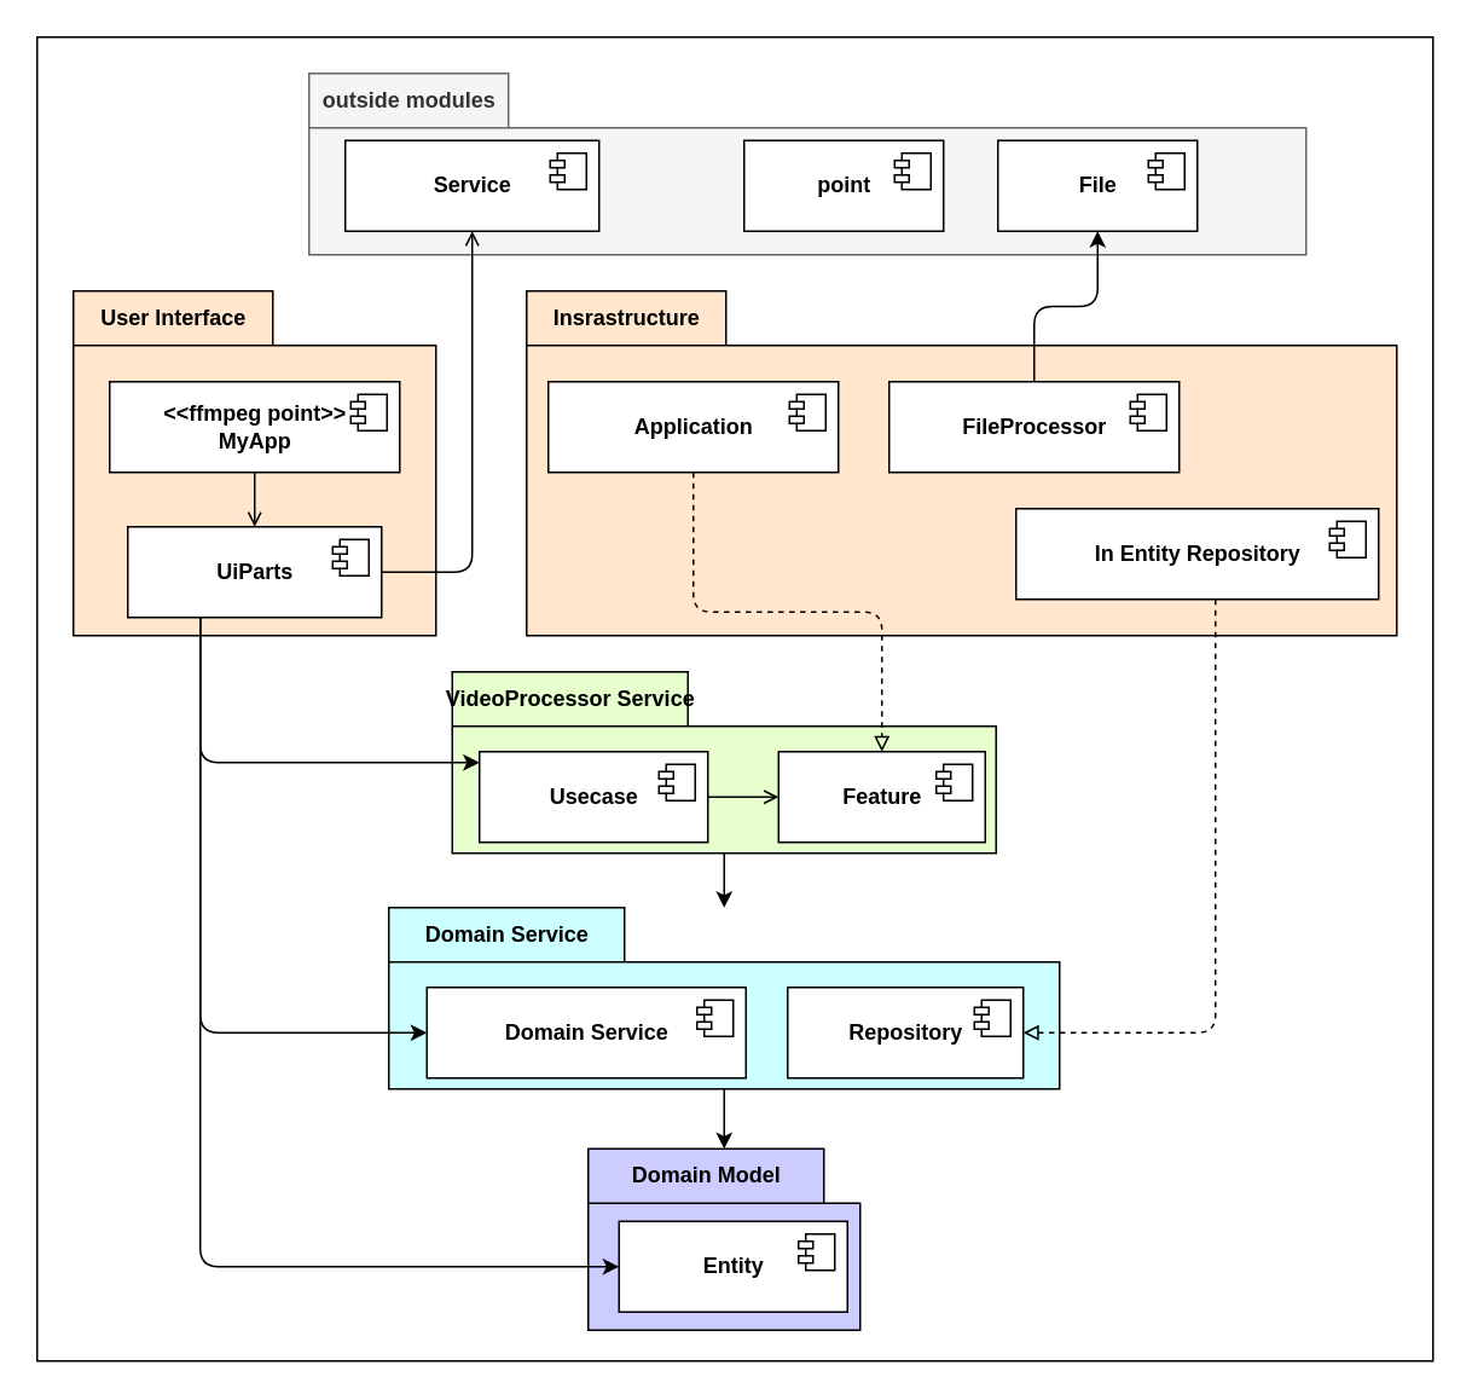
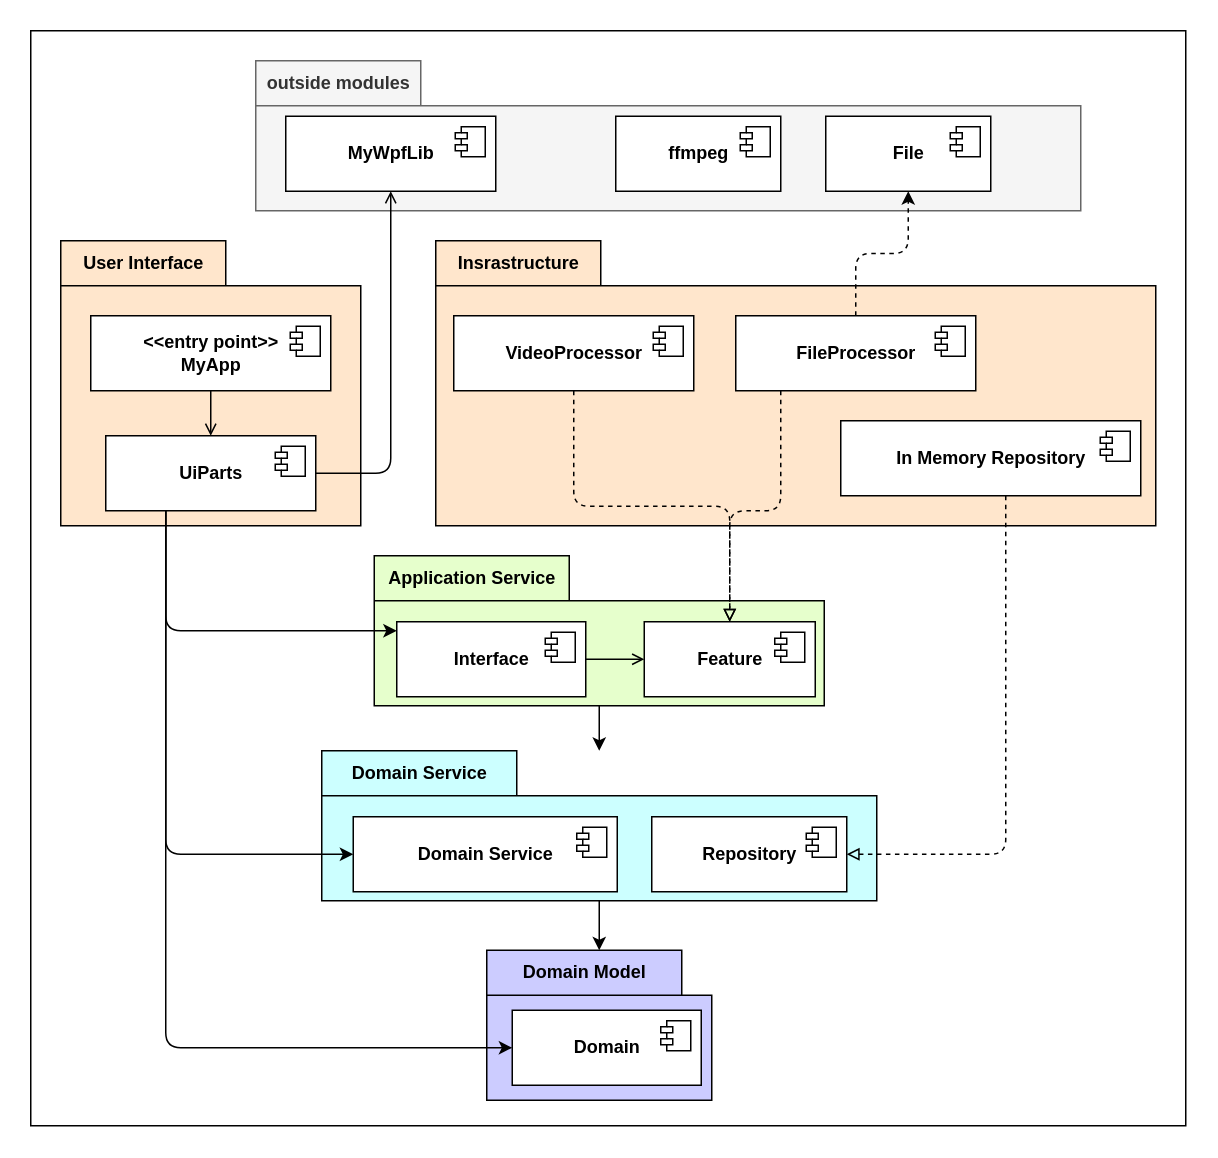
  <mxCell id="0" />
  <mxCell id="1" parent="0" />
  <mxCell id="2" value="" style="rounded=0;whiteSpace=wrap;html=1;strokeColor=default;fillColor=default;gradientColor=none;" vertex="1" parent="1"><mxGeometry x="20" y="20" width="770" height="730" as="geometry" /></mxCell>
  <mxCell id="3" value="User Interface" style="shape=folder;fontStyle=1;tabWidth=110;tabHeight=30;tabPosition=left;html=1;boundedLbl=1;labelInHeader=1;container=1;collapsible=0;fillColor=#FFE6CC;" vertex="1" parent="1"><mxGeometry x="40" y="160" width="200" height="190" as="geometry" /></mxCell>
  <mxCell id="4" value="" style="html=1;strokeColor=none;resizeWidth=1;resizeHeight=1;fillColor=none;part=1;connectable=0;allowArrows=0;deletable=0;" vertex="1" parent="3"><mxGeometry width="200.0" height="133" relative="1" as="geometry"><mxPoint y="30" as="offset" /></mxGeometry></mxCell>
  <mxCell id="5" value="&lt;b&gt;UiParts&lt;/b&gt;" style="html=1;dropTarget=0;" vertex="1" parent="3"><mxGeometry x="30" y="130" width="140" height="50" as="geometry" /></mxCell>
  <mxCell id="6" value="" style="shape=module;jettyWidth=8;jettyHeight=4;strokeColor=default;fillColor=default;gradientColor=none;" vertex="1" parent="5"><mxGeometry x="1" width="20" height="20" relative="1" as="geometry"><mxPoint x="-27" y="7" as="offset" /></mxGeometry></mxCell>
  <mxCell id="7" style="edgeStyle=orthogonalEdgeStyle;html=1;endArrow=open;endFill=1;" edge="1" parent="3" source="8" target="5"><mxGeometry relative="1" as="geometry" /></mxCell>
- <mxCell id="8" value="&lt;b&gt;&amp;lt;&amp;lt;ffmpeg point&amp;gt;&amp;gt;&lt;br&gt;MyApp&lt;br&gt;&lt;/b&gt;" style="html=1;dropTarget=0;" vertex="1" parent="3"><mxGeometry x="20" y="50" width="160" height="50" as="geometry" /></mxCell>
+ <mxCell id="8" value="&lt;b&gt;&amp;lt;&amp;lt;entry point&amp;gt;&amp;gt;&lt;br&gt;MyApp&lt;br&gt;&lt;/b&gt;" style="html=1;dropTarget=0;" vertex="1" parent="3"><mxGeometry x="20" y="50" width="160" height="50" as="geometry" /></mxCell>
  <mxCell id="9" value="" style="shape=module;jettyWidth=8;jettyHeight=4;strokeColor=default;fillColor=default;gradientColor=none;" vertex="1" parent="8"><mxGeometry x="1" width="20" height="20" relative="1" as="geometry"><mxPoint x="-27" y="7" as="offset" /></mxGeometry></mxCell>
  <mxCell id="10" value="Insrastructure" style="shape=folder;fontStyle=1;tabWidth=110;tabHeight=30;tabPosition=left;html=1;boundedLbl=1;labelInHeader=1;container=1;collapsible=0;fillColor=#FFE6CC;" vertex="1" parent="1"><mxGeometry x="290" y="160" width="480" height="190" as="geometry" /></mxCell>
  <mxCell id="11" value="" style="html=1;strokeColor=none;resizeWidth=1;resizeHeight=1;fillColor=none;part=1;connectable=0;allowArrows=0;deletable=0;" vertex="1" parent="10"><mxGeometry width="410" height="133" relative="1" as="geometry"><mxPoint y="30" as="offset" /></mxGeometry></mxCell>
- <mxCell id="12" value="&lt;b&gt;Application&lt;/b&gt;" style="html=1;dropTarget=0;" vertex="1" parent="10"><mxGeometry x="12" y="50" width="160" height="50" as="geometry" /></mxCell>
+ <mxCell id="12" value="&lt;b&gt;VideoProcessor&lt;/b&gt;" style="html=1;dropTarget=0;" vertex="1" parent="10"><mxGeometry x="12" y="50" width="160" height="50" as="geometry" /></mxCell>
  <mxCell id="13" value="" style="shape=module;jettyWidth=8;jettyHeight=4;strokeColor=default;fillColor=default;gradientColor=none;" vertex="1" parent="12"><mxGeometry x="1" width="20" height="20" relative="1" as="geometry"><mxPoint x="-27" y="7" as="offset" /></mxGeometry></mxCell>
  <mxCell id="14" value="&lt;b&gt;FileProcessor&lt;/b&gt;" style="html=1;dropTarget=0;" vertex="1" parent="10"><mxGeometry x="200" y="50" width="160" height="50" as="geometry" /></mxCell>
  <mxCell id="15" value="" style="shape=module;jettyWidth=8;jettyHeight=4;strokeColor=default;fillColor=default;gradientColor=none;" vertex="1" parent="14"><mxGeometry x="1" width="20" height="20" relative="1" as="geometry"><mxPoint x="-27" y="7" as="offset" /></mxGeometry></mxCell>
- <mxCell id="16" value="&lt;b&gt;In Entity Repository&lt;/b&gt;" style="html=1;dropTarget=0;" vertex="1" parent="10"><mxGeometry x="270" y="120" width="200" height="50" as="geometry" /></mxCell>
+ <mxCell id="16" value="&lt;b&gt;In Memory Repository&lt;/b&gt;" style="html=1;dropTarget=0;" vertex="1" parent="10"><mxGeometry x="270" y="120" width="200" height="50" as="geometry" /></mxCell>
  <mxCell id="17" value="" style="shape=module;jettyWidth=8;jettyHeight=4;strokeColor=default;fillColor=default;gradientColor=none;" vertex="1" parent="16"><mxGeometry x="1" width="20" height="20" relative="1" as="geometry"><mxPoint x="-27" y="7" as="offset" /></mxGeometry></mxCell>
  <mxCell id="18" style="edgeStyle=orthogonalEdgeStyle;html=1;endArrow=classic;endFill=1;" edge="1" parent="1" source="19" target="27"><mxGeometry relative="1" as="geometry" /></mxCell>
- <mxCell id="19" value="VideoProcessor Service" style="shape=folder;fontStyle=1;tabWidth=130;tabHeight=30;tabPosition=left;html=1;boundedLbl=1;labelInHeader=1;container=1;collapsible=0;fillColor=#E6FFCC;" vertex="1" parent="1"><mxGeometry x="249" y="370" width="300" height="100" as="geometry" /></mxCell>
+ <mxCell id="19" value="Application Service" style="shape=folder;fontStyle=1;tabWidth=130;tabHeight=30;tabPosition=left;html=1;boundedLbl=1;labelInHeader=1;container=1;collapsible=0;fillColor=#E6FFCC;" vertex="1" parent="1"><mxGeometry x="249" y="370" width="300" height="100" as="geometry" /></mxCell>
  <mxCell id="20" value="" style="html=1;strokeColor=none;resizeWidth=1;resizeHeight=1;fillColor=none;part=1;connectable=0;allowArrows=0;deletable=0;" vertex="1" parent="19"><mxGeometry width="300" height="70" relative="1" as="geometry"><mxPoint y="30" as="offset" /></mxGeometry></mxCell>
  <mxCell id="21" style="edgeStyle=orthogonalEdgeStyle;html=1;endArrow=open;endFill=1;" edge="1" parent="19" source="22" target="24"><mxGeometry relative="1" as="geometry" /></mxCell>
- <mxCell id="22" value="&lt;b&gt;Usecase&lt;/b&gt;" style="html=1;dropTarget=0;" vertex="1" parent="19"><mxGeometry x="15" y="44" width="126" height="50" as="geometry" /></mxCell>
+ <mxCell id="22" value="&lt;b&gt;Interface&lt;/b&gt;" style="html=1;dropTarget=0;" vertex="1" parent="19"><mxGeometry x="15" y="44" width="126" height="50" as="geometry" /></mxCell>
  <mxCell id="23" value="" style="shape=module;jettyWidth=8;jettyHeight=4;strokeColor=default;fillColor=default;gradientColor=none;" vertex="1" parent="22"><mxGeometry x="1" width="20" height="20" relative="1" as="geometry"><mxPoint x="-27" y="7" as="offset" /></mxGeometry></mxCell>
  <mxCell id="24" value="&lt;b&gt;Feature&lt;/b&gt;" style="html=1;dropTarget=0;" vertex="1" parent="19"><mxGeometry x="180" y="44" width="114" height="50" as="geometry" /></mxCell>
  <mxCell id="25" value="" style="shape=module;jettyWidth=8;jettyHeight=4;strokeColor=default;fillColor=default;gradientColor=none;" vertex="1" parent="24"><mxGeometry x="1" width="20" height="20" relative="1" as="geometry"><mxPoint x="-27" y="7" as="offset" /></mxGeometry></mxCell>
  <mxCell id="26" style="edgeStyle=orthogonalEdgeStyle;html=1;endArrow=classic;endFill=1;" edge="1" parent="1" source="27" target="33"><mxGeometry relative="1" as="geometry" /></mxCell>
  <mxCell id="27" value="Domain Service" style="shape=folder;fontStyle=1;tabWidth=130;tabHeight=30;tabPosition=left;html=1;boundedLbl=1;labelInHeader=1;container=1;collapsible=0;fillColor=#CCFFFF;" vertex="1" parent="1"><mxGeometry x="214" y="500" width="370" height="100" as="geometry" /></mxCell>
  <mxCell id="28" value="" style="html=1;strokeColor=none;resizeWidth=1;resizeHeight=1;fillColor=none;part=1;connectable=0;allowArrows=0;deletable=0;" vertex="1" parent="27"><mxGeometry width="370" height="70" relative="1" as="geometry"><mxPoint y="30" as="offset" /></mxGeometry></mxCell>
  <mxCell id="29" value="&lt;b&gt;Domain Service&lt;/b&gt;" style="html=1;dropTarget=0;" vertex="1" parent="27"><mxGeometry x="21" y="44" width="176" height="50" as="geometry" /></mxCell>
  <mxCell id="30" value="" style="shape=module;jettyWidth=8;jettyHeight=4;strokeColor=default;fillColor=default;gradientColor=none;" vertex="1" parent="29"><mxGeometry x="1" width="20" height="20" relative="1" as="geometry"><mxPoint x="-27" y="7" as="offset" /></mxGeometry></mxCell>
  <mxCell id="31" value="&lt;b&gt;Repository&lt;/b&gt;" style="html=1;dropTarget=0;" vertex="1" parent="27"><mxGeometry x="220" y="44" width="130" height="50" as="geometry" /></mxCell>
  <mxCell id="32" value="" style="shape=module;jettyWidth=8;jettyHeight=4;strokeColor=default;fillColor=default;gradientColor=none;" vertex="1" parent="31"><mxGeometry x="1" width="20" height="20" relative="1" as="geometry"><mxPoint x="-27" y="7" as="offset" /></mxGeometry></mxCell>
  <mxCell id="33" value="Domain Model" style="shape=folder;fontStyle=1;tabWidth=130;tabHeight=30;tabPosition=left;html=1;boundedLbl=1;labelInHeader=1;container=1;collapsible=0;fillColor=#CCCCFF;gradientColor=none;" vertex="1" parent="1"><mxGeometry x="324" y="633" width="150" height="100" as="geometry" /></mxCell>
  <mxCell id="34" value="" style="html=1;strokeColor=none;resizeWidth=1;resizeHeight=1;fillColor=none;part=1;connectable=0;allowArrows=0;deletable=0;" vertex="1" parent="33"><mxGeometry width="150" height="70" relative="1" as="geometry"><mxPoint y="30" as="offset" /></mxGeometry></mxCell>
- <mxCell id="35" value="&lt;b&gt;Entity&lt;/b&gt;" style="html=1;dropTarget=0;" vertex="1" parent="33"><mxGeometry x="17" y="40" width="126" height="50" as="geometry" /></mxCell>
+ <mxCell id="35" value="&lt;b&gt;Domain&lt;/b&gt;" style="html=1;dropTarget=0;" vertex="1" parent="33"><mxGeometry x="17" y="40" width="126" height="50" as="geometry" /></mxCell>
  <mxCell id="36" value="" style="shape=module;jettyWidth=8;jettyHeight=4;strokeColor=default;fillColor=default;gradientColor=none;" vertex="1" parent="35"><mxGeometry x="1" width="20" height="20" relative="1" as="geometry"><mxPoint x="-27" y="7" as="offset" /></mxGeometry></mxCell>
  <mxCell id="37" value="outside modules" style="shape=folder;fontStyle=1;tabWidth=110;tabHeight=30;tabPosition=left;html=1;boundedLbl=1;labelInHeader=1;container=1;collapsible=0;fillColor=#f5f5f5;fontColor=#333333;strokeColor=#666666;" vertex="1" parent="1"><mxGeometry x="170" y="40" width="550" height="100" as="geometry" /></mxCell>
  <mxCell id="38" value="" style="html=1;strokeColor=none;resizeWidth=1;resizeHeight=1;fillColor=none;part=1;connectable=0;allowArrows=0;deletable=0;" vertex="1" parent="37"><mxGeometry width="550" height="70" relative="1" as="geometry"><mxPoint y="30" as="offset" /></mxGeometry></mxCell>
- <mxCell id="39" value="&lt;b&gt;Service&lt;/b&gt;" style="html=1;dropTarget=0;" vertex="1" parent="37"><mxGeometry x="20" y="37" width="140" height="50" as="geometry" /></mxCell>
+ <mxCell id="39" value="&lt;b&gt;MyWpfLib&lt;/b&gt;" style="html=1;dropTarget=0;" vertex="1" parent="37"><mxGeometry x="20" y="37" width="140" height="50" as="geometry" /></mxCell>
  <mxCell id="40" value="" style="shape=module;jettyWidth=8;jettyHeight=4;strokeColor=default;fillColor=default;gradientColor=none;" vertex="1" parent="39"><mxGeometry x="1" width="20" height="20" relative="1" as="geometry"><mxPoint x="-27" y="7" as="offset" /></mxGeometry></mxCell>
- <mxCell id="41" value="&lt;b&gt;point&lt;/b&gt;" style="html=1;dropTarget=0;" vertex="1" parent="37"><mxGeometry x="240" y="37" width="110" height="50" as="geometry" /></mxCell>
+ <mxCell id="41" value="&lt;b&gt;ffmpeg&lt;/b&gt;" style="html=1;dropTarget=0;" vertex="1" parent="37"><mxGeometry x="240" y="37" width="110" height="50" as="geometry" /></mxCell>
  <mxCell id="42" value="" style="shape=module;jettyWidth=8;jettyHeight=4;strokeColor=default;fillColor=default;gradientColor=none;" vertex="1" parent="41"><mxGeometry x="1" width="20" height="20" relative="1" as="geometry"><mxPoint x="-27" y="7" as="offset" /></mxGeometry></mxCell>
  <mxCell id="43" value="&lt;b&gt;File&lt;/b&gt;" style="html=1;dropTarget=0;" vertex="1" parent="37"><mxGeometry x="380" y="37" width="110" height="50" as="geometry" /></mxCell>
  <mxCell id="44" value="" style="shape=module;jettyWidth=8;jettyHeight=4;strokeColor=default;fillColor=default;gradientColor=none;" vertex="1" parent="43"><mxGeometry x="1" width="20" height="20" relative="1" as="geometry"><mxPoint x="-27" y="7" as="offset" /></mxGeometry></mxCell>
  <mxCell id="45" style="edgeStyle=orthogonalEdgeStyle;html=1;endArrow=open;" edge="1" parent="1" source="5" target="39"><mxGeometry relative="1" as="geometry"><Array as="points"><mxPoint x="260" y="315" /></Array></mxGeometry></mxCell>
- <mxCell id="46" style="edgeStyle=orthogonalEdgeStyle;html=1;" edge="1" parent="1" source="14" target="43"><mxGeometry relative="1" as="geometry" /></mxCell>
+ <mxCell id="46" style="edgeStyle=orthogonalEdgeStyle;html=1;dashed=1;" edge="1" parent="1" source="14" target="43"><mxGeometry relative="1" as="geometry" /></mxCell>
  <mxCell id="47" style="edgeStyle=orthogonalEdgeStyle;html=1;" edge="1" parent="1" source="5" target="22"><mxGeometry relative="1" as="geometry"><Array as="points"><mxPoint x="110" y="420" /></Array></mxGeometry></mxCell>
  <mxCell id="48" style="edgeStyle=orthogonalEdgeStyle;html=1;endArrow=block;endFill=0;dashed=1;" edge="1" parent="1" source="12" target="24"><mxGeometry relative="1" as="geometry" /></mxCell>
+ <mxCell id="49" style="edgeStyle=orthogonalEdgeStyle;html=1;endArrow=block;endFill=0;dashed=1;" edge="1" parent="1" source="14" target="24"><mxGeometry relative="1" as="geometry"><Array as="points"><mxPoint x="520" y="340" /><mxPoint x="486" y="340" /></Array></mxGeometry></mxCell>
  <mxCell id="50" style="edgeStyle=orthogonalEdgeStyle;html=1;endArrow=block;endFill=0;dashed=1;" edge="1" parent="1" source="16" target="31"><mxGeometry relative="1" as="geometry"><mxPoint x="560" y="270" as="sourcePoint" /><mxPoint x="417" y="420" as="targetPoint" /><Array as="points"><mxPoint x="670" y="569" /></Array></mxGeometry></mxCell>
  <mxCell id="51" style="edgeStyle=orthogonalEdgeStyle;html=1;endArrow=classic;endFill=1;" edge="1" parent="1" source="5" target="29"><mxGeometry relative="1" as="geometry"><Array as="points"><mxPoint x="110" y="569" /></Array></mxGeometry></mxCell>
  <mxCell id="52" style="edgeStyle=orthogonalEdgeStyle;html=1;endArrow=classic;endFill=1;" edge="1" parent="1" source="5" target="35"><mxGeometry relative="1" as="geometry"><mxPoint x="140" y="350" as="sourcePoint" /><mxPoint x="166" y="579" as="targetPoint" /><Array as="points"><mxPoint x="110" y="698" /></Array></mxGeometry></mxCell>
